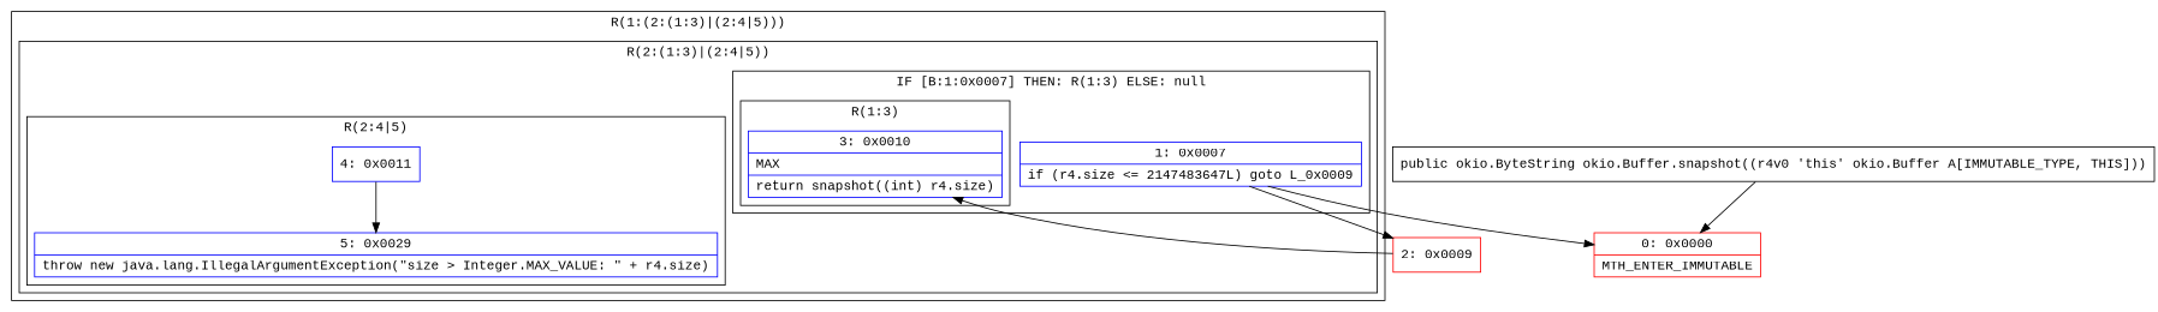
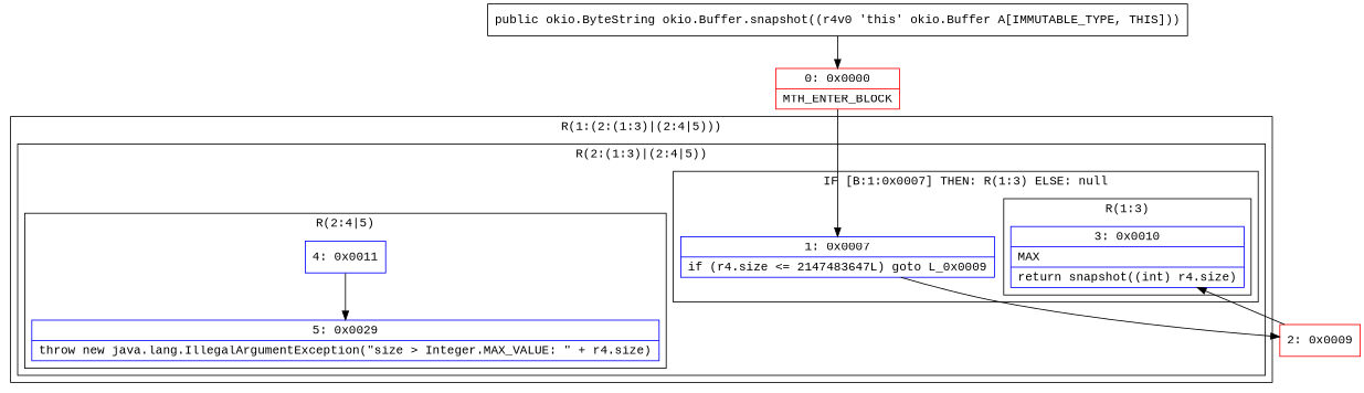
  digraph {
    fontname="Liberation Mono"
    node [color=blue fontname="Liberation Mono" shape=record]
    edge [fontname="Liberation Mono"]
    n1 [label="{3\:\ 0x0010|MAX\l|return snapshot((int) r4.size)\l}"]
    n2 [label="{1\:\ 0x0007|if (r4.size \<= 2147483647L) goto L_0x0009\l}"]
    n3 [label="{4\:\ 0x0011}"]
    n4 [label="{5\:\ 0x0029|throw new java.lang.IllegalArgumentException(\"size \> Integer.MAX_VALUE: \" + r4.size)\l}"]
    n5 [color=red label="{2\:\ 0x0009}"]
-   n6 [color=red label="{0\:\ 0x0000|MTH_ENTER_IMMUTABLE\l}"]
+   n6 [color=red label="{0\:\ 0x0000|MTH_ENTER_BLOCK\l}"]
    n7 [label="{public okio.ByteString okio.Buffer.snapshot((r4v0 'this' okio.Buffer A[IMMUTABLE_TYPE, THIS])) }" color=""]
    subgraph cluster_1 {
      label="R(1:(2:(1:3)|(2:4|5)))"
      subgraph cluster_2 {
        label="R(2:(1:3)|(2:4|5))"
        subgraph cluster_3 {
          label="IF [B:1:0x0007] THEN: R(1:3) ELSE: null"
          n2
          subgraph cluster_4 {
            label="R(1:3)"
            n1
          }
        }
        subgraph cluster_5 {
          label="R(2:4|5)"
          n3
          n4
        }
      }
    }
    n2 -> n5
    n3 -> n4
    n5 -> n1
-   n2 -> n6
+   n6 -> n2
    n7 -> n6
  }
